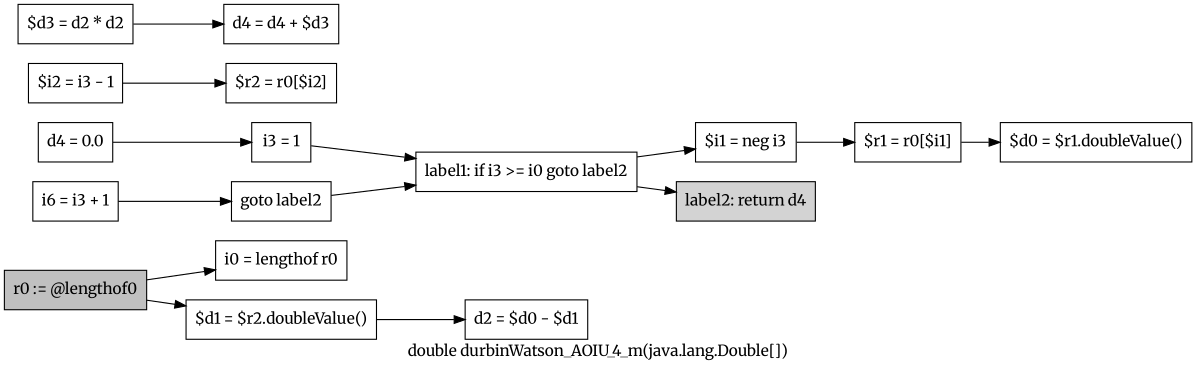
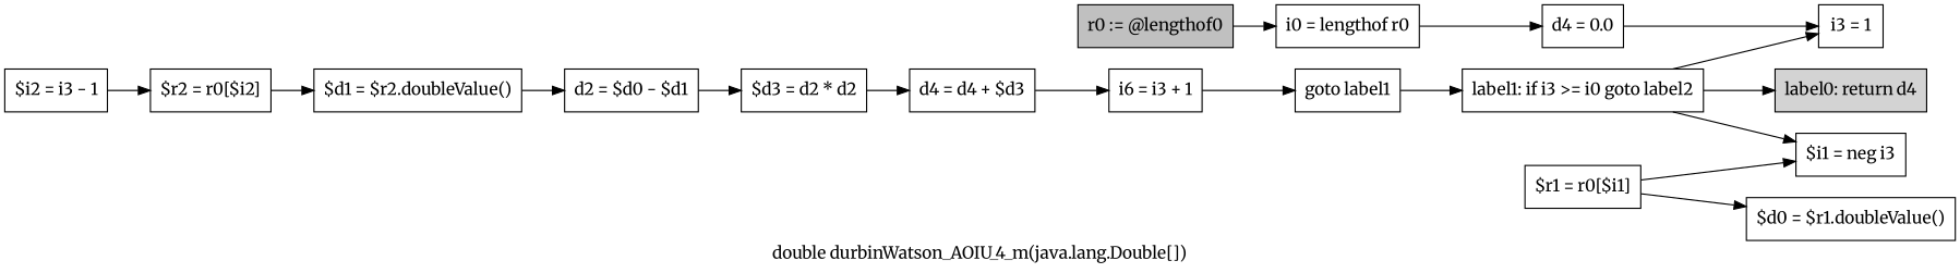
  digraph {
    fontname=Merriweather
    label="double durbinWatson_AOIU_4_m(java.lang.Double[])"
    rankdir=LR
    node [fontname=Merriweather shape=box]
    edge [fontname=Merriweather]
    n1 [fillcolor=gray label="r0 := @lengthof0" style=filled]
    n2 [label="i0 = lengthof r0"]
    n3 [label="d4 = 0.0"]
    n4 [label="i3 = 1"]
    n5 [label="label1: if i3 >= i0 goto label2"]
    n6 [label="$i1 = neg i3"]
-   n7 [fillcolor=lightgray label="label2: return d4" style=filled]
+   n7 [fillcolor=lightgray label="label0: return d4" style=filled]
    n8 [label="$r1 = r0[$i1]"]
    n9 [label="$d0 = $r1.doubleValue()"]
    n10 [label="$i2 = i3 - 1"]
    n11 [label="$r2 = r0[$i2]"]
    n12 [label="$d1 = $r2.doubleValue()"]
    n13 [label="d2 = $d0 - $d1"]
    n14 [label="$d3 = d2 * d2"]
    n15 [label="d4 = d4 + $d3"]
    n16 [label="i6 = i3 + 1"]
-   n17 [label="goto label2"]
+   n17 [label="goto label1"]
    n1 -> n2
+   n2 -> n3
    n3 -> n4
-   n4 -> n5
+   n5 -> n4
    n5 -> n6
    n5 -> n7
-   n6 -> n8
+   n8 -> n6
    n8 -> n9
    n10 -> n11
-   n1 -> n12
+   n11 -> n12
    n12 -> n13
+   n13 -> n14
    n14 -> n15
+   n15 -> n16
    n16 -> n17
    n17 -> n5
  }
